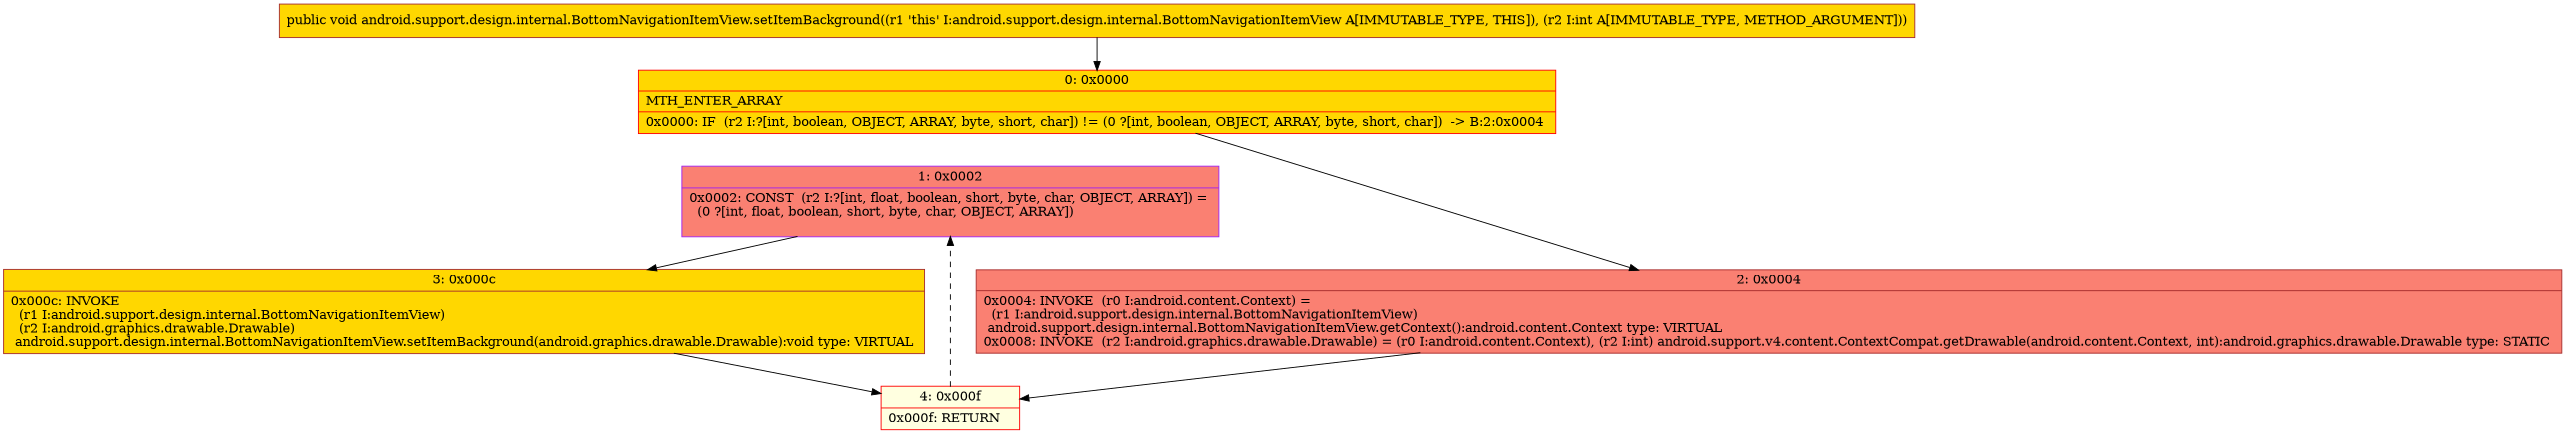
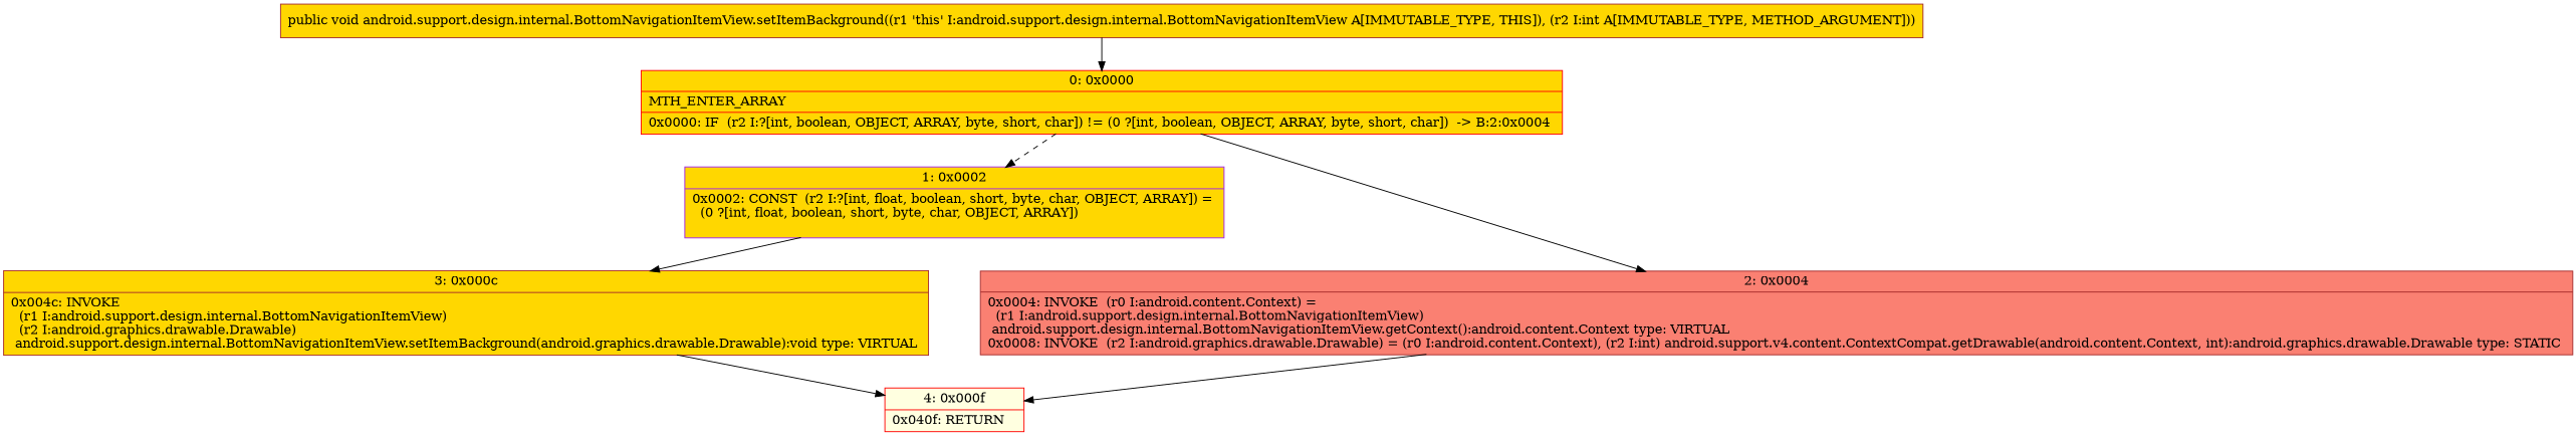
  digraph {
    node [color=brown fillcolor=gold shape=record style=filled]
    n1 [color=red label="{0\:\ 0x0000|MTH_ENTER_ARRAY\l|0x0000: IF  (r2 I:?[int, boolean, OBJECT, ARRAY, byte, short, char]) != (0 ?[int, boolean, OBJECT, ARRAY, byte, short, char])  \-\> B:2:0x0004 \l}"]
-   n2 [color=purple fillcolor=salmon label="{1\:\ 0x0002|0x0002: CONST  (r2 I:?[int, float, boolean, short, byte, char, OBJECT, ARRAY]) = \l  (0 ?[int, float, boolean, short, byte, char, OBJECT, ARRAY])\l \l}"]
+   n2 [color=purple label="{1\:\ 0x0002|0x0002: CONST  (r2 I:?[int, float, boolean, short, byte, char, OBJECT, ARRAY]) = \l  (0 ?[int, float, boolean, short, byte, char, OBJECT, ARRAY])\l \l}"]
    n3 [fillcolor=salmon label="{2\:\ 0x0004|0x0004: INVOKE  (r0 I:android.content.Context) = \l  (r1 I:android.support.design.internal.BottomNavigationItemView)\l android.support.design.internal.BottomNavigationItemView.getContext():android.content.Context type: VIRTUAL \l0x0008: INVOKE  (r2 I:android.graphics.drawable.Drawable) = (r0 I:android.content.Context), (r2 I:int) android.support.v4.content.ContextCompat.getDrawable(android.content.Context, int):android.graphics.drawable.Drawable type: STATIC \l}"]
-   n4 [label="{3\:\ 0x000c|0x000c: INVOKE  \l  (r1 I:android.support.design.internal.BottomNavigationItemView)\l  (r2 I:android.graphics.drawable.Drawable)\l android.support.design.internal.BottomNavigationItemView.setItemBackground(android.graphics.drawable.Drawable):void type: VIRTUAL \l}"]
-   n5 [color=red fillcolor=lightyellow label="{4\:\ 0x000f|0x000f: RETURN   \l}"]
+   n4 [label="{3\:\ 0x000c|0x004c: INVOKE  \l  (r1 I:android.support.design.internal.BottomNavigationItemView)\l  (r2 I:android.graphics.drawable.Drawable)\l android.support.design.internal.BottomNavigationItemView.setItemBackground(android.graphics.drawable.Drawable):void type: VIRTUAL \l}"]
+   n5 [color=red fillcolor=lightyellow label="{4\:\ 0x000f|0x040f: RETURN   \l}"]
    n6 [label="{public void android.support.design.internal.BottomNavigationItemView.setItemBackground((r1 'this' I:android.support.design.internal.BottomNavigationItemView A[IMMUTABLE_TYPE, THIS]), (r2 I:int A[IMMUTABLE_TYPE, METHOD_ARGUMENT])) }"]
-   n5 -> n2 [style=dashed]
+   n1 -> n2 [style=dashed]
    n1 -> n3
    n2 -> n4
    n3 -> n5
    n4 -> n5
    n6 -> n1
  }
